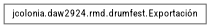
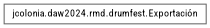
  digraph {
    rankdir=LR
    fontname="Roboto Condensed"
-   n1 [color=grey40 fillcolor=white fontname="Roboto Condensed" fontsize=10 height=0.2 label="jcolonia.daw2924.rmd.drumfest.Exportación" shape=box style=filled width=0.4]
+   n1 [color=grey40 fillcolor=white fontname="Roboto Condensed" fontsize=10 height=0.2 label="jcolonia.daw2024.rmd.drumfest.Exportación" shape=box style=filled width=0.4]
  }
